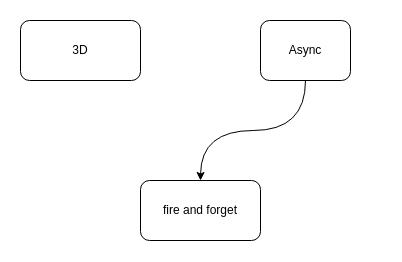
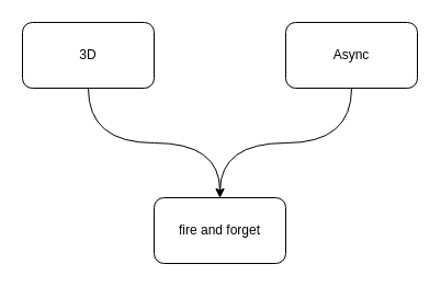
  <mxCell id="0" />
  <mxCell id="1" parent="0" />
  <mxCell id="2" value="fire and forget" style="rounded=1;whiteSpace=wrap;html=1;" parent="1" vertex="1"><mxGeometry x="140" y="180" width="120" height="60" as="geometry" /></mxCell>
+ <mxCell id="3" style="edgeStyle=orthogonalEdgeStyle;curved=1;orthogonalLoop=1;jettySize=auto;html=1;exitX=0.5;exitY=1;exitDx=0;exitDy=0;strokeColor=#000000;strokeWidth=1;" parent="1" source="4" target="2" edge="1"><mxGeometry relative="1" as="geometry" /></mxCell>
  <mxCell id="4" value="3D" style="rounded=1;whiteSpace=wrap;html=1;" parent="1" vertex="1"><mxGeometry x="20" y="20" width="120" height="60" as="geometry" /></mxCell>
  <mxCell id="5" style="edgeStyle=orthogonalEdgeStyle;curved=1;orthogonalLoop=1;jettySize=auto;html=1;exitX=0.5;exitY=1;exitDx=0;exitDy=0;strokeColor=#000000;strokeWidth=1;" parent="1" source="6" edge="1"><mxGeometry relative="1" as="geometry"><mxPoint x="200" y="180" as="targetPoint" /></mxGeometry></mxCell>
- <mxCell id="6" value="Async" style="rounded=1;whiteSpace=wrap;html=1;" parent="1" vertex="1"><mxGeometry x="260" y="20" width="90" height="60" as="geometry" /></mxCell>
+ <mxCell id="6" value="Async" style="rounded=1;whiteSpace=wrap;html=1;" parent="1" vertex="1"><mxGeometry x="260" y="20" width="120" height="60" as="geometry" /></mxCell>
